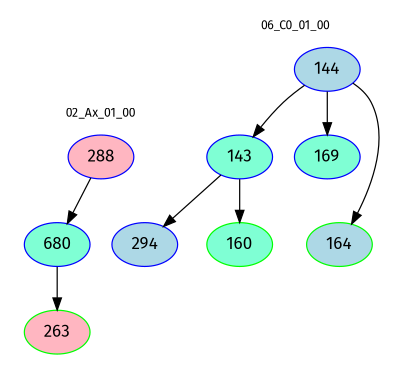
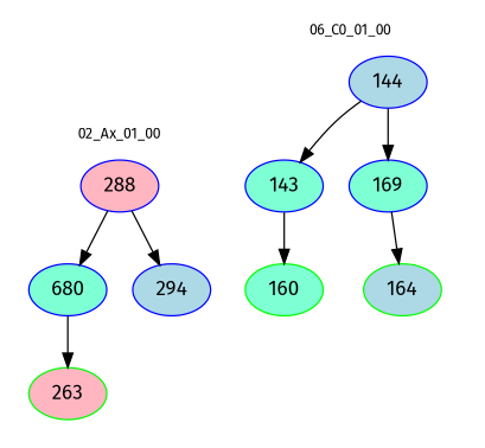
  digraph {
    fontname="Fira Sans"
    node [color=blue fillcolor=aquamarine fontname="Fira Sans" style=filled]
    edge [color=black fontname="Fira Sans"]
    n1 [fillcolor=lightpink label=288]
    n2 [label=680]
    n3 [fillcolor=lightblue label=294]
    n4 [color=green fillcolor=lightpink label=263]
    n5 [fillcolor=lightblue label=144]
    n6 [label=143]
    n7 [label=169]
    n8 [color=green label=160]
    n9 [color=green fillcolor=lightblue label=164]
    subgraph cluster_1 {
      color=white
      fontsize=10
      label="02_Ax_01_00"
      n1
      n2
      n3
      n4
    }
    subgraph cluster_2 {
      color=white
      fontsize=10
      label="06_C0_01_00"
      n5
      n6
      n7
      n8
      n9
    }
    n1 -> n2
-   n6 -> n3
+   n1 -> n3
    n2 -> n4
    n5 -> n6
    n5 -> n7
    n6 -> n8
-   n5 -> n9
+   n7 -> n9
  }
